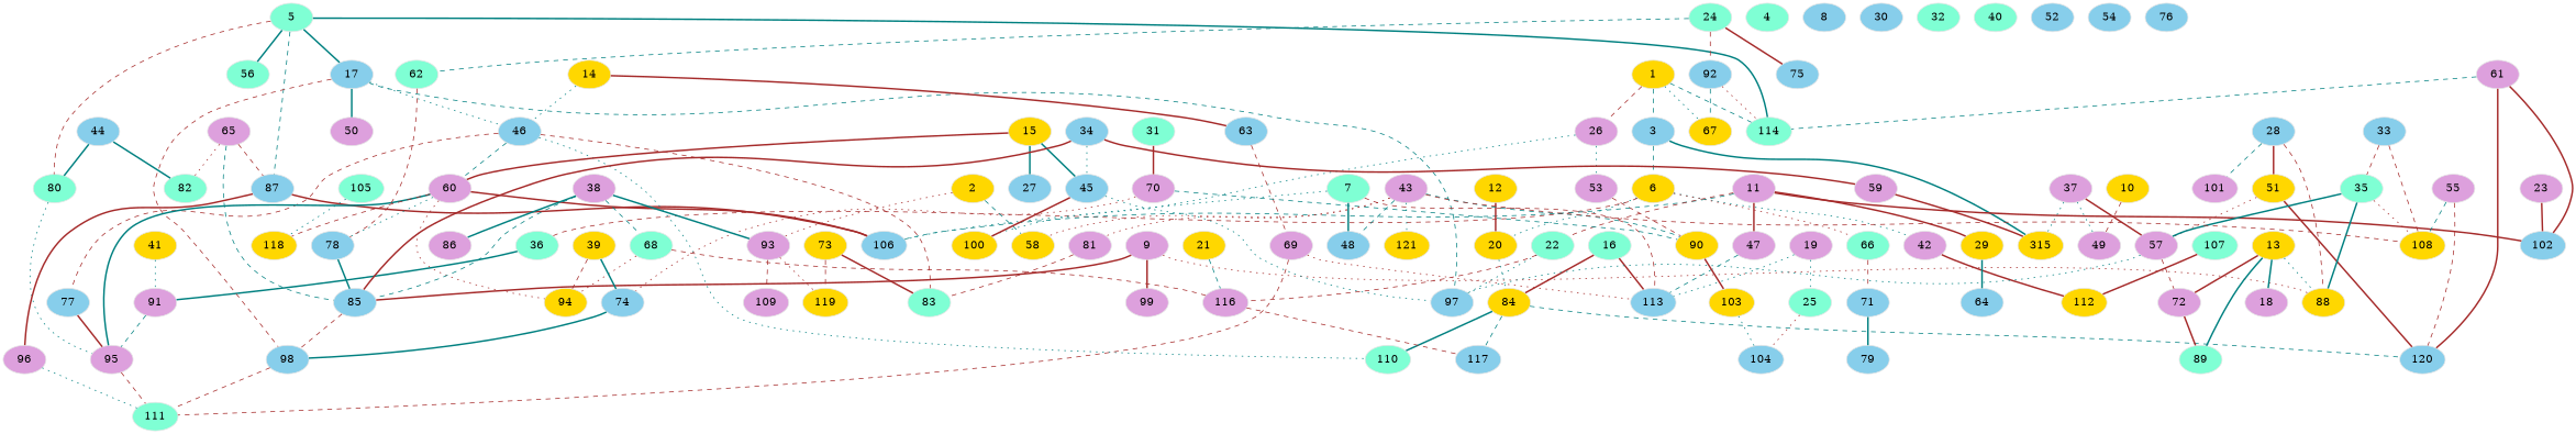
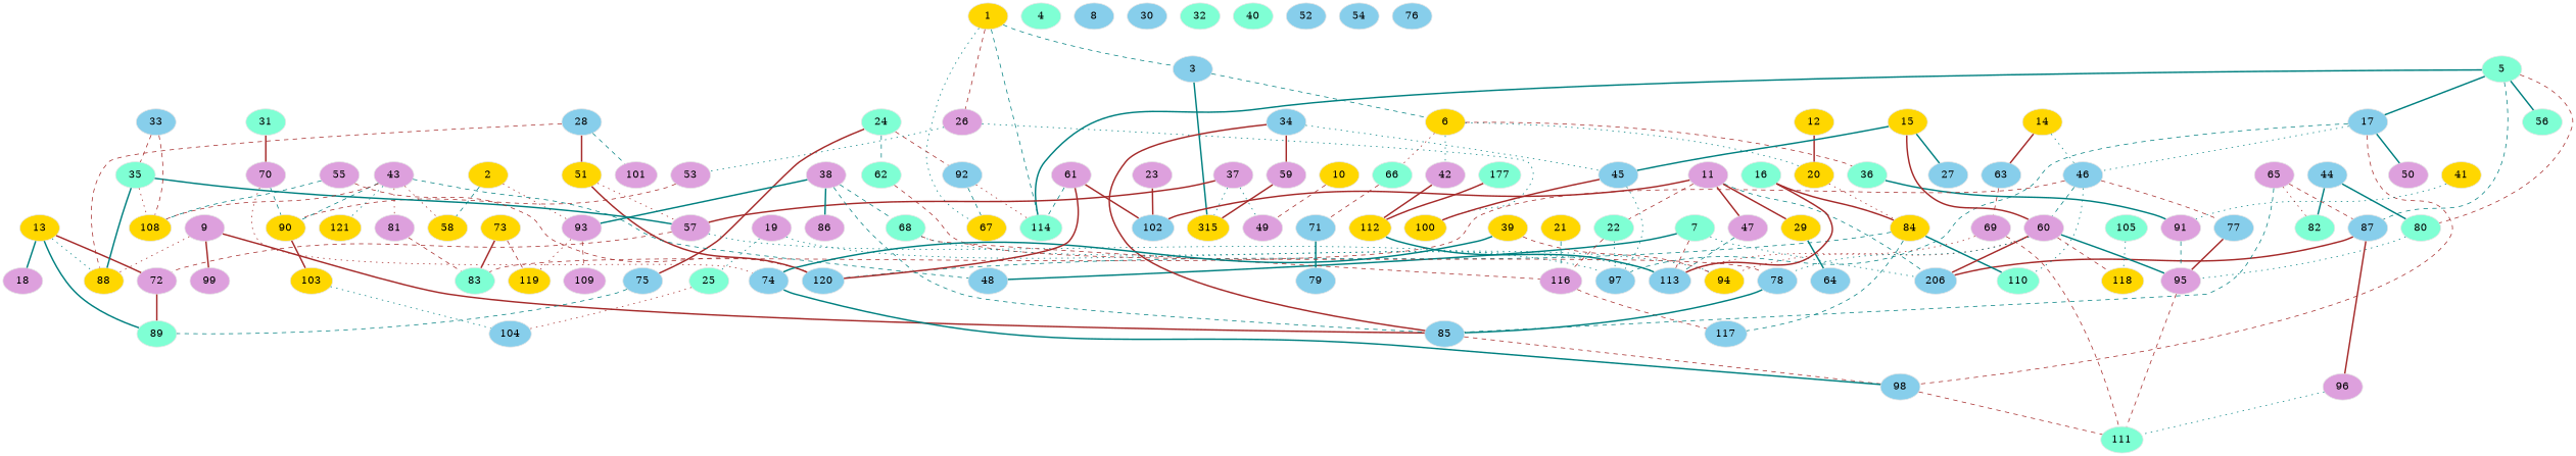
  graph {
    node [color=gray90 fillcolor=skyblue style=filled]
    edge [color=brown style=dashed]
    1 [fillcolor=gold]
    3
    26 [fillcolor=plum]
    67 [fillcolor=gold]
    114 [fillcolor=aquamarine]
    6 [fillcolor=gold]
    n7 [fillcolor=gold label=315]
    53 [fillcolor=plum]
    100 [fillcolor=gold]
    2 [fillcolor=gold]
    58 [fillcolor=gold]
    93 [fillcolor=plum]
    119 [fillcolor=gold]
    109 [fillcolor=plum]
    20 [fillcolor=gold]
    36 [fillcolor=aquamarine]
    42 [fillcolor=plum]
    66 [fillcolor=aquamarine]
    4 [fillcolor=aquamarine]
    5 [fillcolor=aquamarine]
    17
    56 [fillcolor=aquamarine]
    80 [fillcolor=aquamarine]
    87
    46
    50 [fillcolor=plum]
    97
    98
    95 [fillcolor=plum]
-   106
+   106 [label=206]
    96 [fillcolor=plum]
    84 [fillcolor=gold]
    91 [fillcolor=plum]
    112 [fillcolor=gold]
    71
    7 [fillcolor=aquamarine]
    48
    113
    8
    9 [fillcolor=plum]
    85
    88 [fillcolor=gold]
    99 [fillcolor=plum]
    10 [fillcolor=gold]
    49 [fillcolor=plum]
    11 [fillcolor=plum]
    22 [fillcolor=aquamarine]
    29 [fillcolor=gold]
    47 [fillcolor=plum]
    102
    116 [fillcolor=plum]
    64
    12 [fillcolor=gold]
    13 [fillcolor=gold]
    18 [fillcolor=plum]
    72 [fillcolor=plum]
    89 [fillcolor=aquamarine]
    14 [fillcolor=gold]
    63
    60 [fillcolor=plum]
    77
    83 [fillcolor=aquamarine]
    110 [fillcolor=aquamarine]
    69 [fillcolor=plum]
    15 [fillcolor=gold]
    27
    45
    94 [fillcolor=gold]
    78
    118 [fillcolor=gold]
    16 [fillcolor=aquamarine]
    120
    117
    111 [fillcolor=aquamarine]
    19 [fillcolor=plum]
    25 [fillcolor=aquamarine]
    104
    21 [fillcolor=gold]
    23 [fillcolor=plum]
    24 [fillcolor=aquamarine]
    62 [fillcolor=aquamarine]
    75
    92
    90 [fillcolor=gold]
    28
    51 [fillcolor=gold]
    101 [fillcolor=plum]
    57 [fillcolor=plum]
    30
    31 [fillcolor=aquamarine]
    70 [fillcolor=plum]
    74
    32 [fillcolor=aquamarine]
    35 [fillcolor=aquamarine]
    33
    108 [fillcolor=gold]
    34
    59 [fillcolor=plum]
    37 [fillcolor=plum]
    38 [fillcolor=plum]
    68 [fillcolor=aquamarine]
    86 [fillcolor=plum]
    39 [fillcolor=gold]
    40 [fillcolor=aquamarine]
    41 [fillcolor=gold]
    43 [fillcolor=plum]
    81 [fillcolor=plum]
    121 [fillcolor=gold]
    103 [fillcolor=gold]
    44
    82 [fillcolor=aquamarine]
    52
    54
    55 [fillcolor=plum]
    61 [fillcolor=plum]
    65 [fillcolor=plum]
    79
    73 [fillcolor=gold]
    76
    105 [fillcolor=aquamarine]
-   107 [fillcolor=aquamarine]
+   107 [fillcolor=aquamarine label=177]
    1 -- 3 [color=teal]
    1 -- 26
    1 -- 67 [color=teal style=dotted]
    1 -- 114 [color=teal]
    3 -- 6 [color=teal]
    3 -- n7 [color=teal style=bold]
    26 -- 53 [color=teal style=dotted]
    26 -- 100 [color=teal style=dotted]
    6 -- 20 [color=teal style=dotted]
    6 -- 36
    6 -- 42 [color=teal style=dotted]
    6 -- 66 [style=dotted]
    53 -- 90
    2 -- 58 [color=teal]
    2 -- 93 [style=dotted]
    93 -- 119 [style=dotted]
    93 -- 109
-   20 -- 84 [color=teal style=dotted]
+   20 -- 84 [style=dotted]
    36 -- 91 [color=teal style=bold]
    42 -- 112 [style=bold]
    66 -- 71
    5 -- 114 [color=teal style=bold]
    5 -- 17 [color=teal style=bold]
    5 -- 56 [color=teal style=bold]
    5 -- 80
    5 -- 87 [color=teal]
    17 -- 46 [color=teal style=dotted]
    17 -- 50 [color=teal style=bold]
    17 -- 97 [color=teal]
    17 -- 98
    80 -- 95 [color=teal style=dotted]
    87 -- 106 [style=bold]
    87 -- 96 [style=bold]
    46 -- 60 [color=teal]
    46 -- 77
    46 -- 83
    46 -- 110 [color=teal style=dotted]
    98 -- 111
    95 -- 111
    96 -- 111 [color=teal style=dotted]
    84 -- 110 [color=teal style=bold]
    84 -- 120 [color=teal]
    84 -- 117 [color=teal]
    91 -- 95 [color=teal]
+   112 -- 113 [color=teal style=bold]
    71 -- 79 [color=teal style=bold]
    7 -- 106 [color=teal style=dotted]
    7 -- 48 [color=teal style=bold]
    7 -- 113
    9 -- 85 [style=bold]
    9 -- 88 [style=dotted]
    9 -- 99 [style=bold]
    85 -- 98
    10 -- 49
    11 -- 106 [color=teal]
    11 -- 22
    11 -- 29 [style=bold]
    11 -- 47 [style=bold]
    11 -- 102 [style=bold]
    22 -- 97 [color=teal style=dotted]
    22 -- 116
    29 -- 64 [color=teal style=bold]
    47 -- 113 [color=teal]
    116 -- 117
    12 -- 20 [style=bold]
    13 -- 88 [color=teal style=dotted]
    13 -- 18 [color=teal style=bold]
    13 -- 72 [style=bold]
    13 -- 89 [color=teal style=bold]
    72 -- 89 [style=bold]
    14 -- 46 [color=teal style=dotted]
    14 -- 63 [style=bold]
    63 -- 69
    60 -- 95 [color=teal style=bold]
    60 -- 106 [style=bold]
    60 -- 94 [style=dotted]
    60 -- 78 [color=teal style=dotted]
    60 -- 118
    77 -- 95 [style=bold]
    69 -- 113 [style=dotted]
    69 -- 111
    15 -- 60 [style=bold]
    15 -- 27 [color=teal style=bold]
    15 -- 45 [color=teal style=bold]
    45 -- 100 [style=bold]
    45 -- 97 [color=teal style=dotted]
    78 -- 85 [color=teal style=bold]
    16 -- 84 [style=bold]
    16 -- 113 [style=bold]
    19 -- 113 [color=teal style=dotted]
    19 -- 25 [color=teal style=dotted]
    25 -- 104 [style=dotted]
    21 -- 116 [color=teal]
    23 -- 102 [style=bold]
    24 -- 62 [color=teal]
    24 -- 75 [style=bold]
    24 -- 92
    62 -- 78
+   75 -- 89 [color=teal]
    92 -- 67 [color=teal]
    92 -- 114 [style=dotted]
    90 -- 103 [style=bold]
    28 -- 88
    28 -- 51 [style=bold]
    28 -- 101 [color=teal]
    51 -- 120 [style=bold]
    51 -- 57 [style=dotted]
    57 -- 97 [color=teal style=dotted]
    57 -- 72
    31 -- 70 [style=bold]
    70 -- 90 [color=teal]
    70 -- 74 [style=dotted]
    74 -- 98 [color=teal style=bold]
    35 -- 88 [color=teal style=bold]
    35 -- 57 [color=teal style=bold]
    35 -- 108 [style=dotted]
    33 -- 35
    33 -- 108
    34 -- 85 [style=bold]
    34 -- 45 [color=teal style=dotted]
    34 -- 59 [style=bold]
    59 -- n7 [style=bold]
    37 -- n7 [color=teal style=dotted]
    37 -- 49 [color=teal style=dotted]
    37 -- 57 [style=bold]
    38 -- 93 [color=teal style=bold]
    38 -- 85 [color=teal]
    38 -- 68 [color=teal]
    38 -- 86 [color=teal style=bold]
    68 -- 116
-   68 -- 94 [style=dotted]
+   68 -- 94 [color=teal style=dotted]
    39 -- 94
    39 -- 74 [color=teal style=bold]
    41 -- 91 [color=teal style=dotted]
    43 -- 58 [style=dotted]
    43 -- 48 [color=teal]
    43 -- 90 [color=teal]
    43 -- 108
    43 -- 81 [style=dotted]
    43 -- 121 [color=teal style=dotted]
    81 -- 83
    103 -- 104 [color=teal style=dotted]
    44 -- 80 [color=teal style=bold]
    44 -- 82 [color=teal style=bold]
    55 -- 120
    55 -- 108 [color=teal]
    61 -- 114 [color=teal]
    61 -- 102 [style=bold]
    61 -- 120 [style=bold]
    65 -- 87
    65 -- 85 [color=teal]
    65 -- 82 [style=dotted]
    73 -- 119
    73 -- 83 [style=bold]
    105 -- 118 [color=teal style=dotted]
    107 -- 112 [style=bold]
  }
